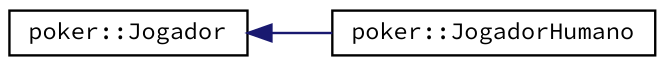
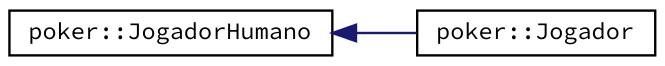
  digraph {
    rankdir=LR
    fontname="Source Code Pro"
    node [color=black fillcolor=white fontname="Source Code Pro" fontsize=10 shape=record style=filled]
    n1 [height=0.2 label="poker::Jogador" width=0.4]
    n2 [height=0.2 label="poker::JogadorHumano" width=0.4]
-   n1 -> n2 [color=midnightblue dir=back fontname="Source Code Pro" fontsize=10 labelfontname=Helvetica labelfontsize=10 style=solid]
+   n2 -> n1 [color=midnightblue dir=back fontname="Source Code Pro" fontsize=10 labelfontname=Helvetica labelfontsize=10 style=solid]
  }
